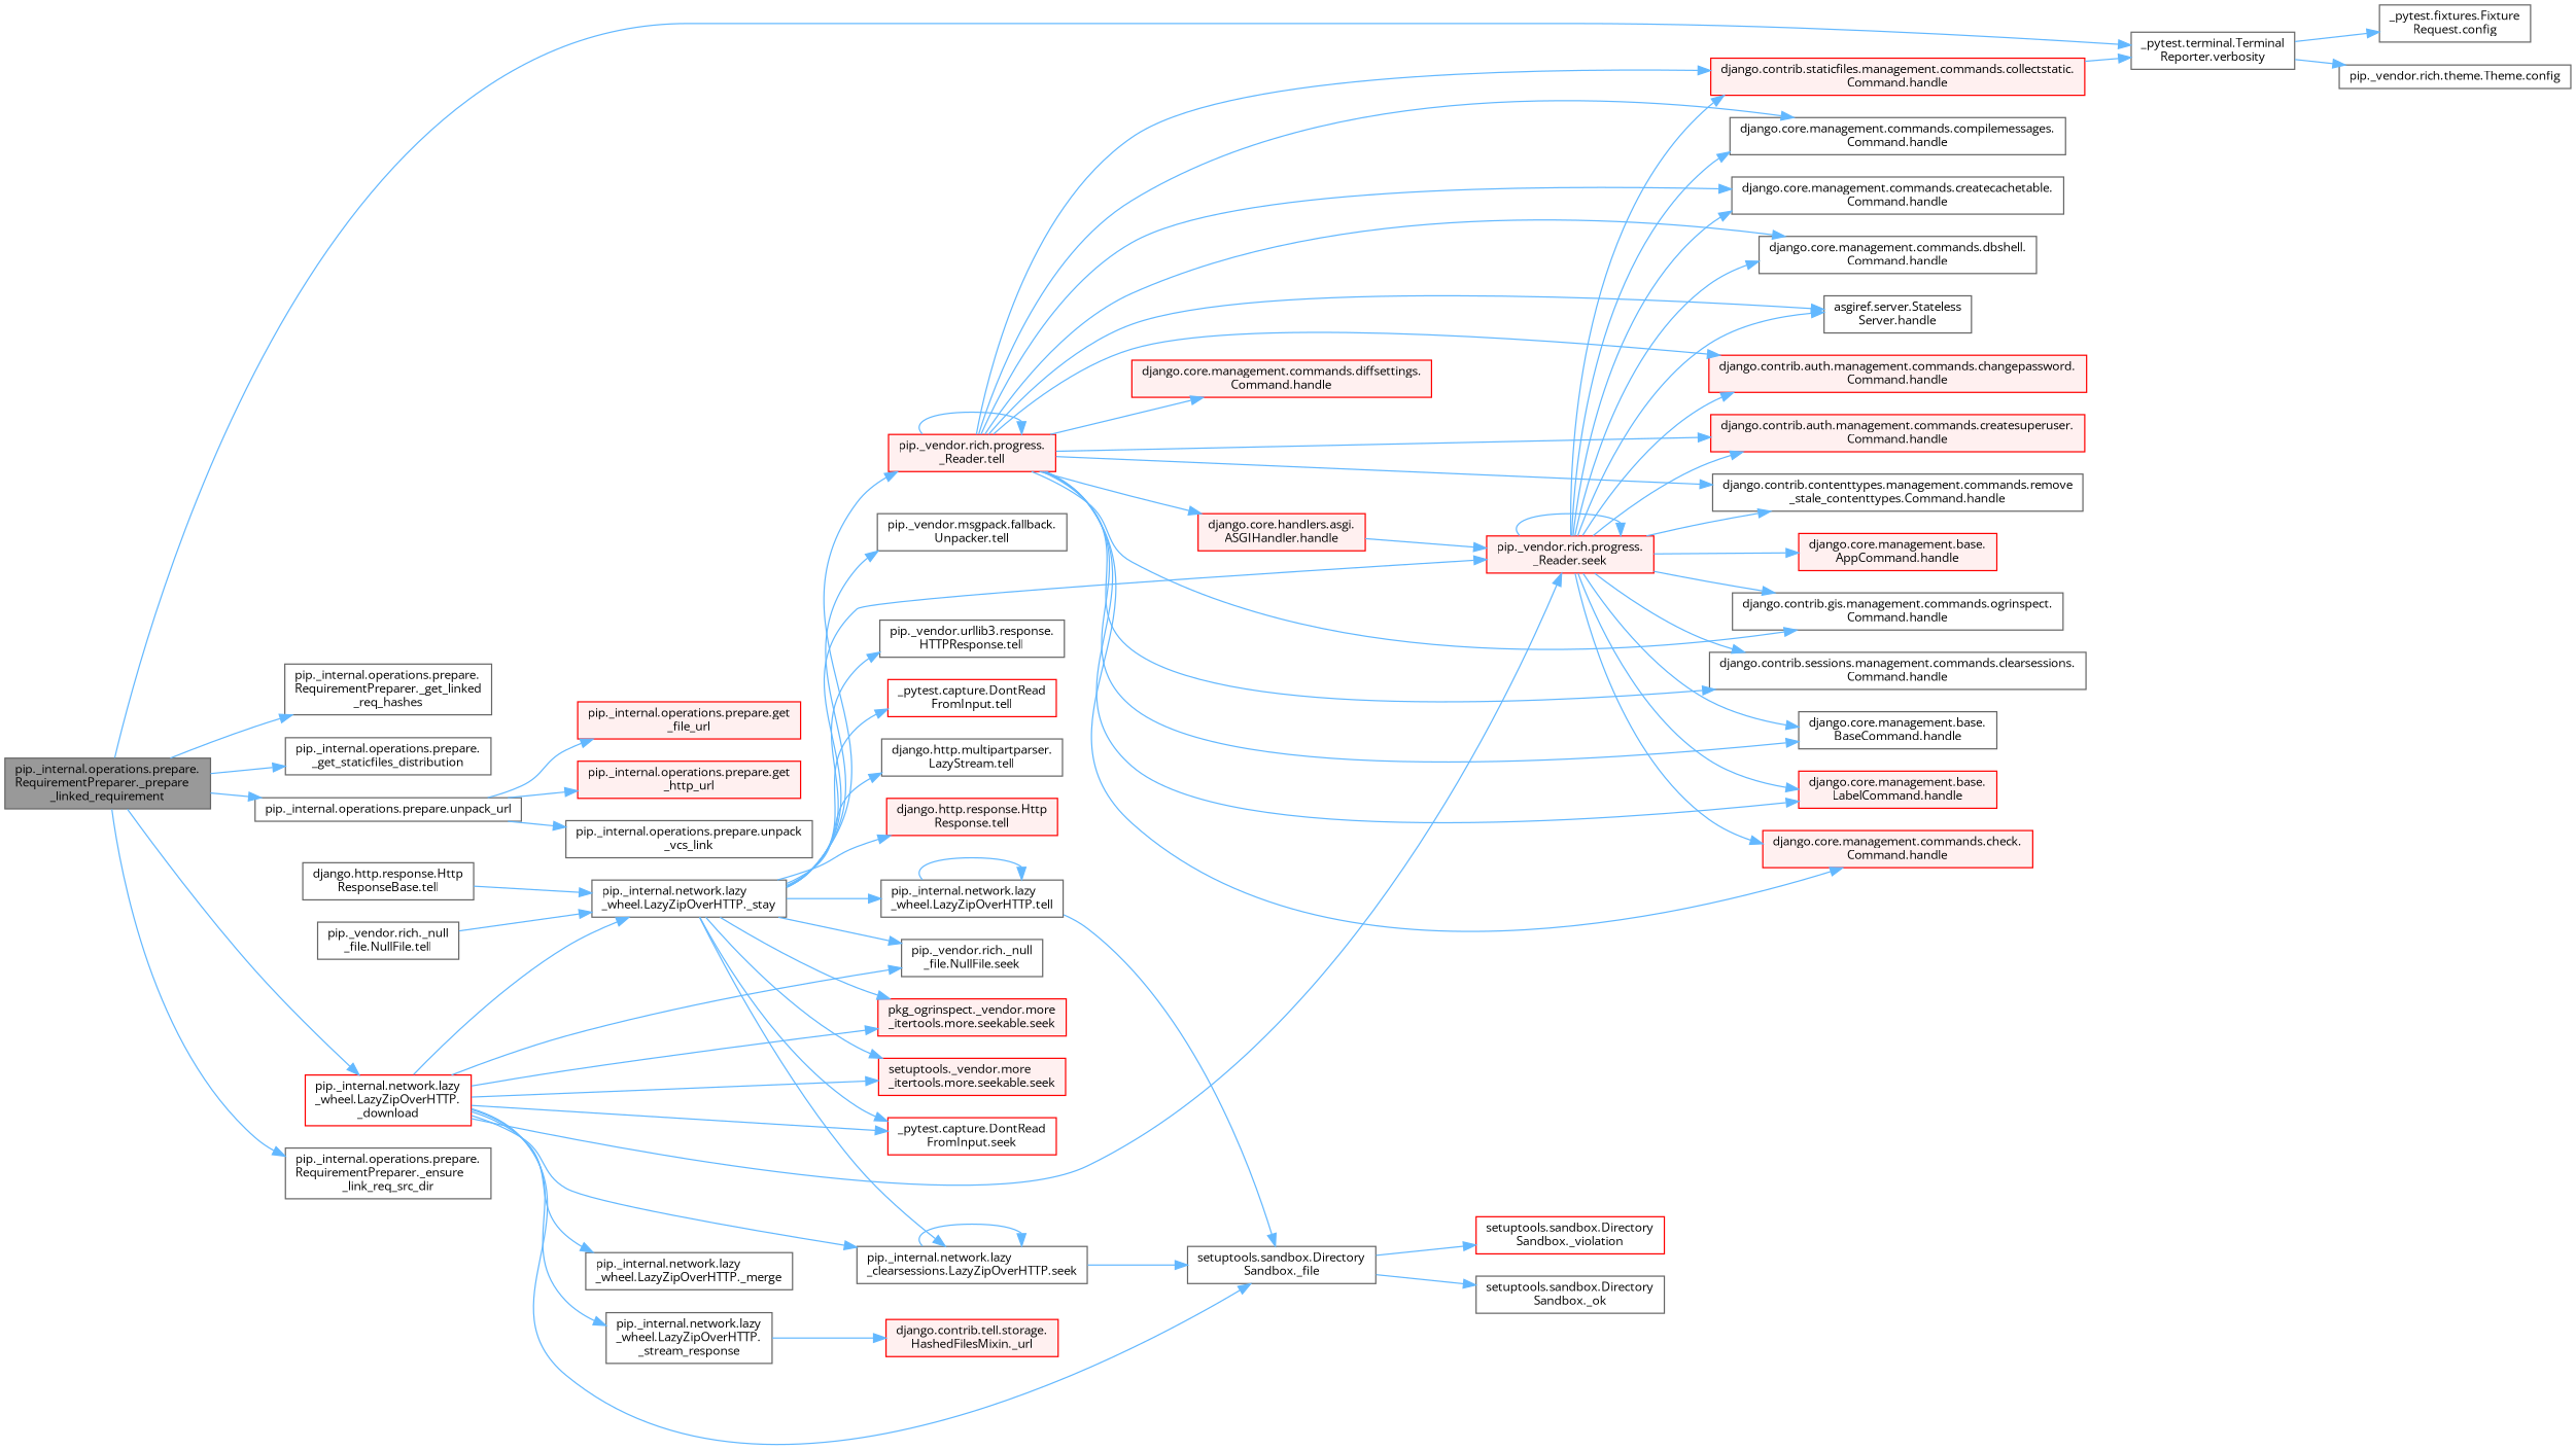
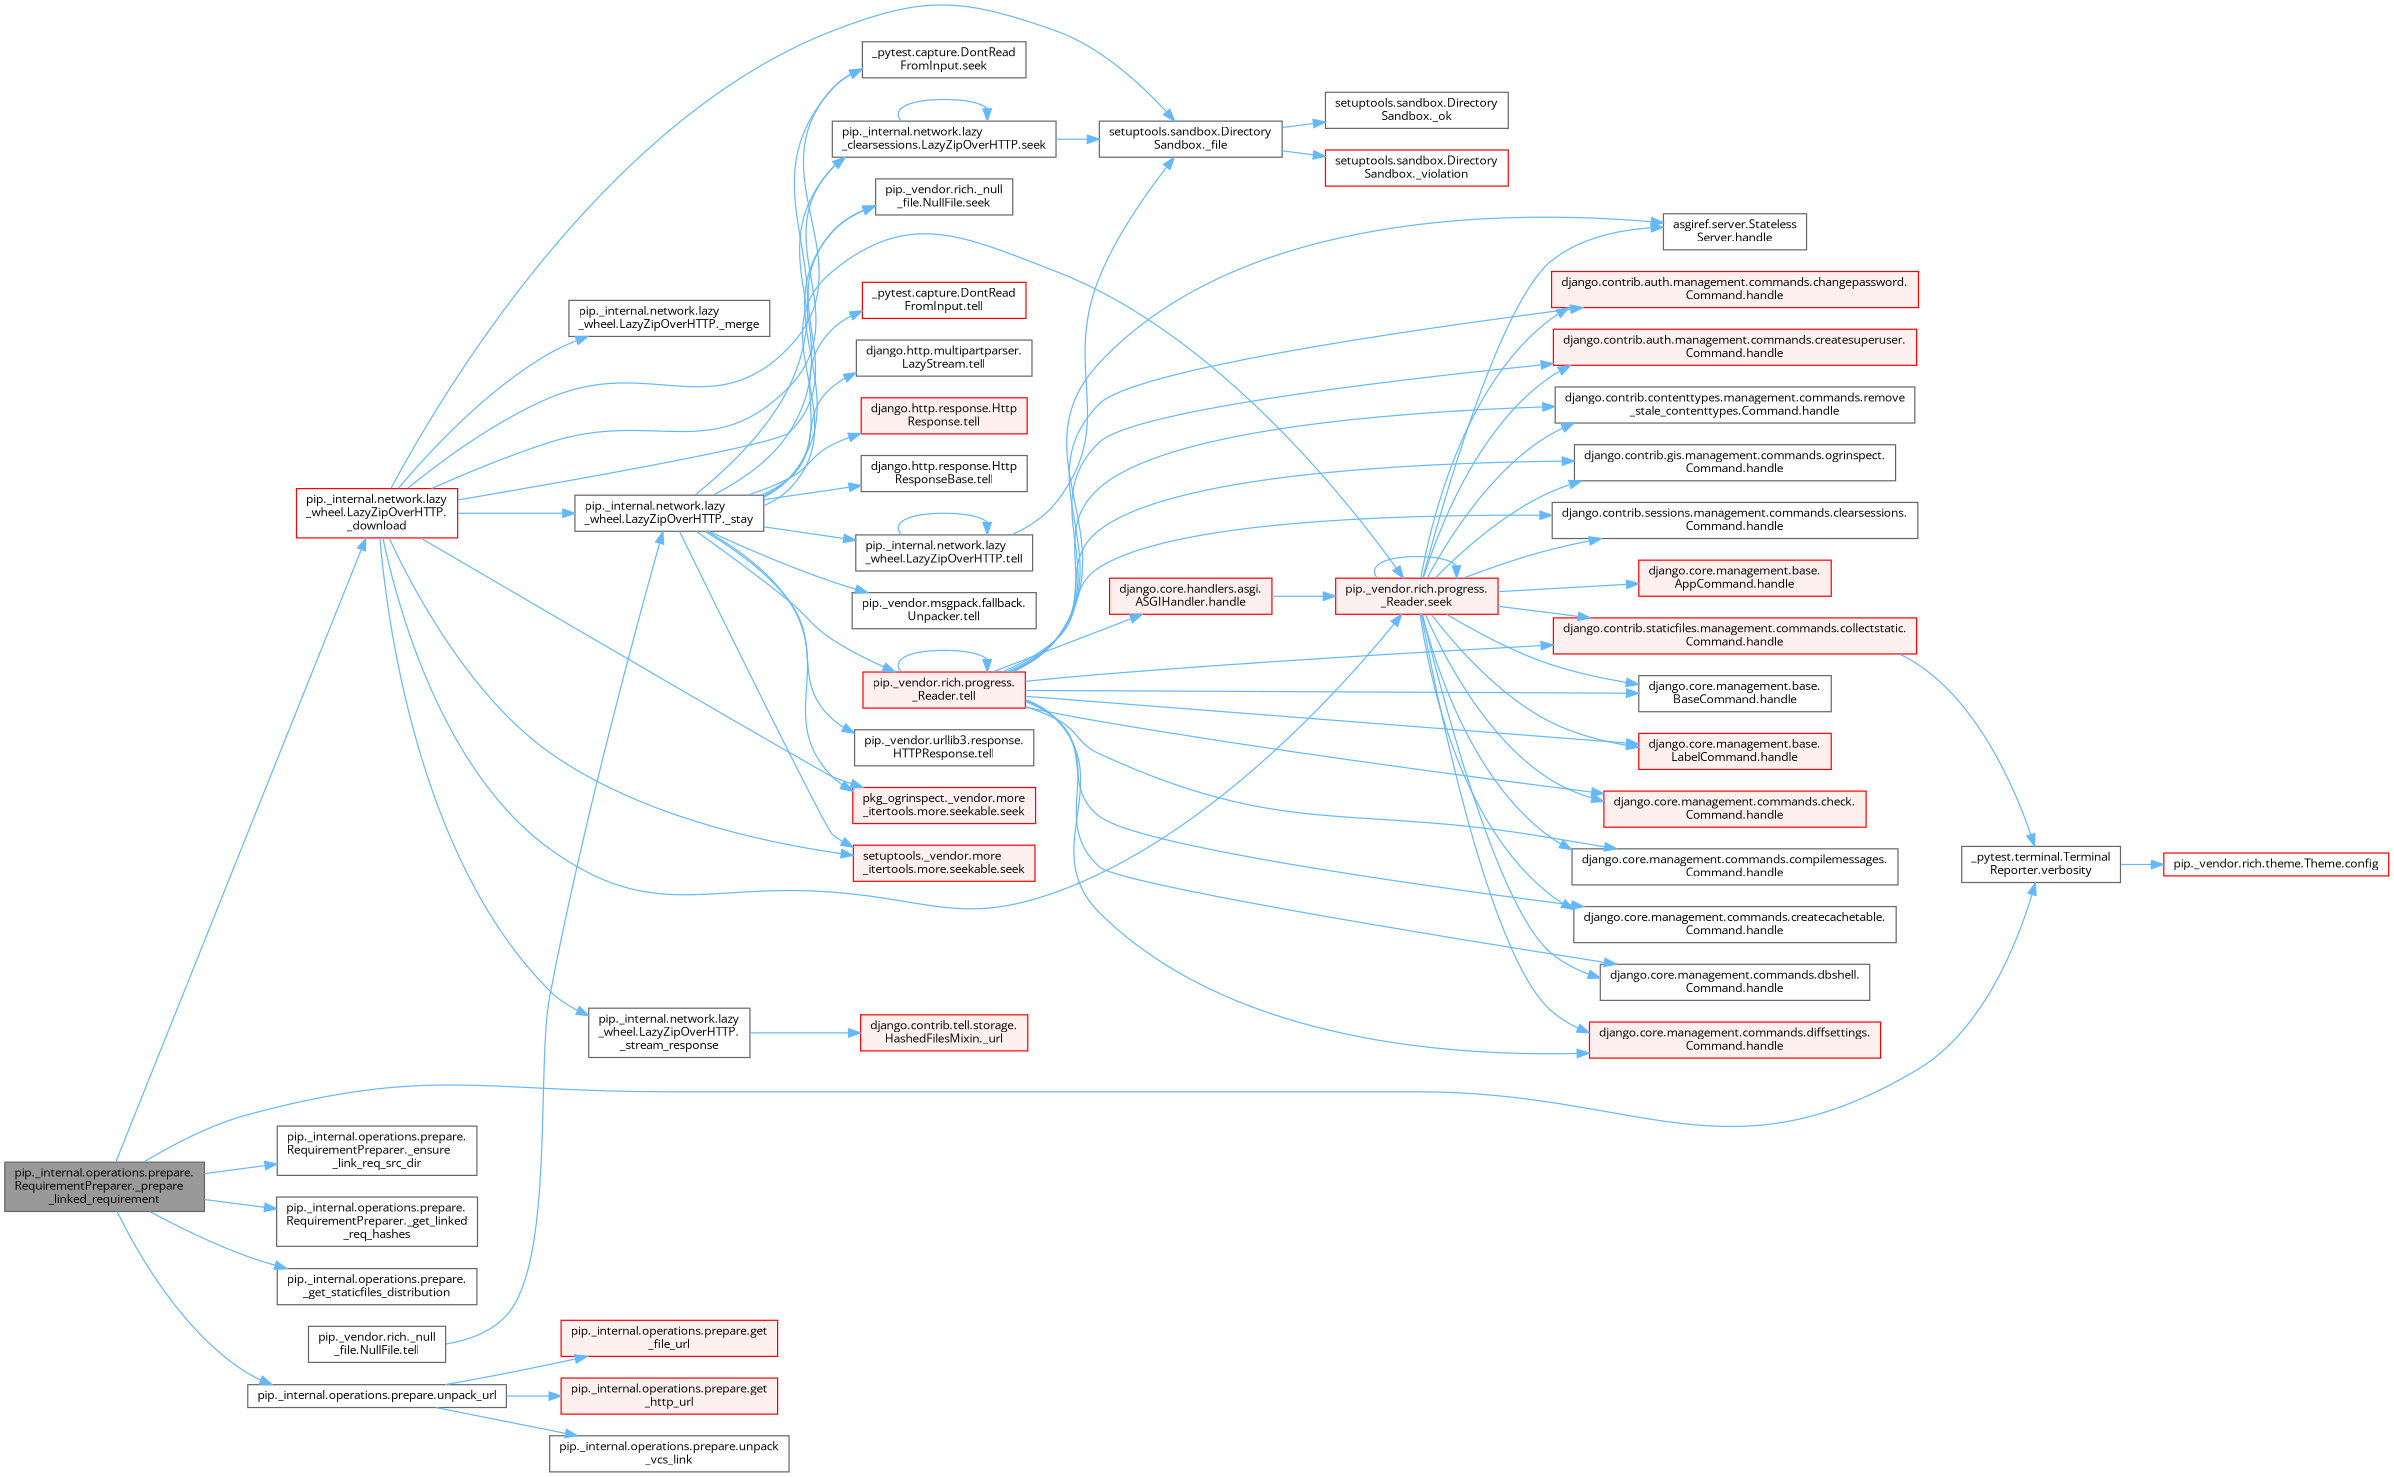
  digraph {
    fontname="Open Sans"
    rankdir=LR
    node [color=grey40 fillcolor=white fontname="Open Sans" fontsize=10 shape=box style=filled]
    edge [color=steelblue1 fontname="Open Sans" fontsize=10 labelfontname=Helvetica labelfontsize=10 style=solid]
    n1 [color=gray40 fillcolor=grey60 fontcolor=black height=0.2 label="pip._internal.operations.prepare.\lRequirementPreparer._prepare\l_linked_requirement" width=0.4]
    n2 [color=red height=0.2 label="pip._internal.network.lazy\l_wheel.LazyZipOverHTTP.\l_download" width=0.4]
    n3 [height=0.2 label="_pytest.terminal.Terminal\lReporter.verbosity" width=0.4]
    n4 [height=0.2 label="pip._internal.operations.prepare.\lRequirementPreparer._ensure\l_link_req_src_dir" width=0.4]
    n5 [height=0.2 label="pip._internal.operations.prepare.\lRequirementPreparer._get_linked\l_req_hashes" width=0.4]
    n6 [height=0.2 label="pip._internal.operations.prepare.\l_get_staticfiles_distribution" width=0.4]
    n7 [height=0.2 label="pip._internal.operations.prepare.unpack_url" width=0.4]
    n8 [height=0.2 label="setuptools.sandbox.Directory\lSandbox._file" width=0.4]
    n9 [height=0.2 label="pip._internal.network.lazy\l_wheel.LazyZipOverHTTP._merge" width=0.4]
    n10 [height=0.2 label="pip._internal.network.lazy\l_wheel.LazyZipOverHTTP._stay" width=0.4]
-   n11 [color=red height=0.2 label="_pytest.capture.DontRead\lFromInput.seek" width=0.4]
+   n11 [height=0.2 label="_pytest.capture.DontRead\lFromInput.seek" width=0.4]
    n12 [height=0.2 label="pip._internal.network.lazy\l_clearsessions.LazyZipOverHTTP.seek" width=0.4]
    n13 [height=0.2 label="pip._vendor.rich._null\l_file.NullFile.seek" width=0.4]
    n14 [color=red fillcolor="#FFF0F0" height=0.2 label="pip._vendor.rich.progress.\l_Reader.seek" width=0.4]
    n15 [color=red fillcolor="#FFF0F0" height=0.2 label="pkg_ogrinspect._vendor.more\l_itertools.more.seekable.seek" width=0.4]
    n16 [color=red fillcolor="#FFF0F0" height=0.2 label="setuptools._vendor.more\l_itertools.more.seekable.seek" width=0.4]
    n17 [height=0.2 label="pip._internal.network.lazy\l_wheel.LazyZipOverHTTP.\l_stream_response" width=0.4]
-   n18 [height=0.2 label="_pytest.fixtures.Fixture\lRequest.config" width=0.4]
-   n19 [height=0.2 label="pip._vendor.rich.theme.Theme.config" width=0.4]
+   n19 [color=red height=0.2 label="pip._vendor.rich.theme.Theme.config" width=0.4]
    n20 [color=red fillcolor="#FFF0F0" height=0.2 label="pip._internal.operations.prepare.get\l_file_url" width=0.4]
    n21 [color=red fillcolor="#FFF0F0" height=0.2 label="pip._internal.operations.prepare.get\l_http_url" width=0.4]
    n22 [height=0.2 label="pip._internal.operations.prepare.unpack\l_vcs_link" width=0.4]
    n23 [height=0.2 label="setuptools.sandbox.Directory\lSandbox._ok" width=0.4]
    n24 [color=red height=0.2 label="setuptools.sandbox.Directory\lSandbox._violation" width=0.4]
    n25 [color=red height=0.2 label="_pytest.capture.DontRead\lFromInput.tell" width=0.4]
    n26 [height=0.2 label="django.http.multipartparser.\lLazyStream.tell" width=0.4]
    n27 [color=red fillcolor="#FFF0F0" height=0.2 label="django.http.response.Http\lResponse.tell" width=0.4]
    n28 [height=0.2 label="django.http.response.Http\lResponseBase.tell" width=0.4]
    n29 [height=0.2 label="pip._internal.network.lazy\l_wheel.LazyZipOverHTTP.tell" width=0.4]
    n30 [height=0.2 label="pip._vendor.msgpack.fallback.\lUnpacker.tell" width=0.4]
    n31 [color=red fillcolor="#FFF0F0" height=0.2 label="pip._vendor.rich.progress.\l_Reader.tell" width=0.4]
    n32 [height=0.2 label="pip._vendor.urllib3.response.\lHTTPResponse.tell" width=0.4]
    n33 [height=0.2 label="asgiref.server.Stateless\lServer.handle" width=0.4]
    n34 [color=red fillcolor="#FFF0F0" height=0.2 label="django.contrib.auth.management.commands.changepassword.\lCommand.handle" width=0.4]
    n35 [color=red fillcolor="#FFF0F0" height=0.2 label="django.contrib.auth.management.commands.createsuperuser.\lCommand.handle" width=0.4]
    n36 [height=0.2 label="django.contrib.contenttypes.management.commands.remove\l_stale_contenttypes.Command.handle" width=0.4]
    n37 [height=0.2 label="django.contrib.gis.management.commands.ogrinspect.\lCommand.handle" width=0.4]
    n38 [height=0.2 label="django.contrib.sessions.management.commands.clearsessions.\lCommand.handle" width=0.4]
    n39 [color=red fillcolor="#FFF0F0" height=0.2 label="django.contrib.staticfiles.management.commands.collectstatic.\lCommand.handle" width=0.4]
    n40 [color=red fillcolor="#FFF0F0" height=0.2 label="django.core.management.base.\lAppCommand.handle" width=0.4]
    n41 [height=0.2 label="django.core.management.base.\lBaseCommand.handle" width=0.4]
    n42 [color=red fillcolor="#FFF0F0" height=0.2 label="django.core.management.base.\lLabelCommand.handle" width=0.4]
    n43 [color=red fillcolor="#FFF0F0" height=0.2 label="django.core.management.commands.check.\lCommand.handle" width=0.4]
    n44 [height=0.2 label="django.core.management.commands.compilemessages.\lCommand.handle" width=0.4]
    n45 [height=0.2 label="django.core.management.commands.createcachetable.\lCommand.handle" width=0.4]
    n46 [height=0.2 label="django.core.management.commands.dbshell.\lCommand.handle" width=0.4]
    n47 [color=red fillcolor="#FFF0F0" height=0.2 label="django.core.management.commands.diffsettings.\lCommand.handle" width=0.4]
    n48 [color=red fillcolor="#FFF0F0" height=0.2 label="django.contrib.tell.storage.\lHashedFilesMixin._url" width=0.4]
    n49 [height=0.2 label="pip._vendor.rich._null\l_file.NullFile.tell" width=0.4]
    n50 [color=red fillcolor="#FFF0F0" height=0.2 label="django.core.handlers.asgi.\lASGIHandler.handle" width=0.4]
    n1 -> n2
    n1 -> n3
    n1 -> n4
    n1 -> n5
    n1 -> n6
    n1 -> n7
    n2 -> n8
    n2 -> n9
    n2 -> n10
    n2 -> n11
    n2 -> n12
    n2 -> n13
    n2 -> n14
    n2 -> n15
    n2 -> n16
    n2 -> n17
-   n3 -> n18
    n3 -> n19
    n7 -> n20
    n7 -> n21
    n7 -> n22
    n8 -> n23
    n8 -> n24
    n10 -> n11
    n10 -> n12
    n10 -> n13
    n10 -> n14
    n10 -> n15
    n10 -> n16
    n10 -> n25
    n10 -> n26
    n10 -> n27
-   n28 -> n10
+   n10 -> n28
    n10 -> n29
    n10 -> n30
    n10 -> n31
    n10 -> n32
    n12 -> n8
    n12 -> n12
    n14 -> n14
    n14 -> n33
    n14 -> n34
    n14 -> n35
    n14 -> n36
    n14 -> n37
    n14 -> n38
    n14 -> n39
    n14 -> n40
    n14 -> n41
    n14 -> n42
    n14 -> n43
    n14 -> n44
    n14 -> n45
    n14 -> n46
+   n14 -> n47
    n17 -> n48
    n29 -> n8
    n29 -> n29
    n31 -> n31
    n31 -> n33
    n31 -> n34
    n31 -> n35
    n31 -> n36
    n31 -> n37
    n31 -> n38
    n31 -> n39
    n31 -> n41
    n31 -> n42
    n31 -> n43
    n31 -> n44
    n31 -> n45
    n31 -> n46
    n31 -> n47
    n31 -> n50
    n39 -> n3
    n49 -> n10
    n50 -> n14
  }
